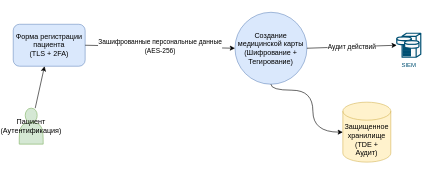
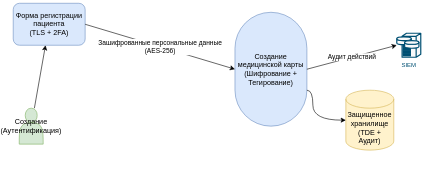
  <mxCell id="0" />
  <mxCell id="1" parent="0" />
- <mxCell id="2" value="Форма регистрации пациента&#10;(TLS + 2FA)" style="rounded=1;whiteSpace=wrap;html=1;fillColor=#dae8fc;strokeColor=#6c8ebf;" parent="1" vertex="1"><mxGeometry x="20" y="40" width="120" height="70" as="geometry" /></mxCell>
- <mxCell id="3" value="Создание&#10;медицинской карты&#10;(Шифрование + Тегирование)" style="rounded=1;whiteSpace=wrap;html=1;fillColor=#dae8fc;strokeColor=#6c8ebf;arcSize=50;" parent="1" vertex="1"><mxGeometry x="390" y="20" width="120" height="120" as="geometry" /></mxCell>
- <mxCell id="4" value="Защищенное хранилище&#10;(TDE + Аудит)" style="shape=cylinder3;whiteSpace=wrap;html=1;boundedLbl=1;backgroundOutline=1;size=15;fillColor=#fff2cc;strokeColor=#d6b656;" parent="1" vertex="1"><mxGeometry x="570" y="170" width="80" height="100" as="geometry" /></mxCell>
+ <mxCell id="2" value="Форма регистрации пациента&#10;(TLS + 2FA)" style="rounded=1;whiteSpace=wrap;html=1;fillColor=#dae8fc;strokeColor=#6c8ebf;" parent="1" vertex="1"><mxGeometry x="20" y="5" width="120" height="70" as="geometry" /></mxCell>
+ <mxCell id="3" value="Создание&#10;медицинской карты&#10;(Шифрование + Тегирование)" style="rounded=1;whiteSpace=wrap;html=1;fillColor=#dae8fc;strokeColor=#6c8ebf;arcSize=50;" parent="1" vertex="1"><mxGeometry x="390" y="20" width="120" height="190" as="geometry" /></mxCell>
+ <mxCell id="4" value="Защищенное хранилище&#10;(TDE + Аудит)" style="shape=cylinder3;whiteSpace=wrap;html=1;boundedLbl=1;backgroundOutline=1;size=15;fillColor=#fff2cc;strokeColor=#d6b656;" parent="1" vertex="1"><mxGeometry x="575" y="150" width="80" height="100" as="geometry" /></mxCell>
  <mxCell id="5" value="Зашифрованные персональные данные&#10;(AES-256)" style="endArrow=classic;html=1;exitX=1;exitY=0.5;exitDx=0;exitDy=0;entryX=0;entryY=0.5;entryDx=0;entryDy=0;" parent="1" source="2" target="3" edge="1"><mxGeometry width="50" height="50" relative="1" as="geometry"><mxPoint x="290" y="40" as="targetPoint" /></mxGeometry></mxCell>
  <mxCell id="6" style="edgeStyle=none;html=1;" parent="1" source="7" target="2" edge="1"><mxGeometry relative="1" as="geometry" /></mxCell>
- <mxCell id="7" value="Пациент&#10;(Аутентификация)" style="shape=actor;whiteSpace=wrap;html=1;fillColor=#d5e8d4;strokeColor=#82b366;" parent="1" vertex="1"><mxGeometry x="30" y="180" width="40" height="60" as="geometry" /></mxCell>
+ <mxCell id="7" value="Создание&#10;(Аутентификация)" style="shape=actor;whiteSpace=wrap;html=1;fillColor=#d5e8d4;strokeColor=#82b366;" parent="1" vertex="1"><mxGeometry x="30" y="180" width="40" height="60" as="geometry" /></mxCell>
  <mxCell id="8" value="SIEM" style="shape=mxgraph.cisco.servers.storage_server;html=1;dashed=0;fillColor=#FAFAFA;strokeColor=#005073;strokeWidth=2;verticalLabelPosition=bottom;verticalAlign=top;align=center;html=1;fontSize=10;spacingTop=0;outlineConnect=0;fontColor=#005073;" parent="1" vertex="1"><mxGeometry x="660" y="55" width="40" height="40" as="geometry" /></mxCell>
  <mxCell id="9" value="Аудит действий" style="endArrow=classic;html=1;exitX=1;exitY=0.5;exitDx=0;exitDy=0;entryX=0;entryY=0.5;entryDx=0;entryDy=0;" parent="1" source="3" target="8" edge="1"><mxGeometry width="50" height="50" relative="1" as="geometry" /></mxCell>
  <mxCell id="10" style="edgeStyle=orthogonalEdgeStyle;html=1;entryX=0;entryY=0.5;entryDx=0;entryDy=0;entryPerimeter=0;curved=1;" parent="1" source="3" target="4" edge="1"><mxGeometry relative="1" as="geometry"><Array as="points"><mxPoint x="450" y="150" /><mxPoint x="520" y="150" /><mxPoint x="520" y="220" /></Array></mxGeometry></mxCell>
